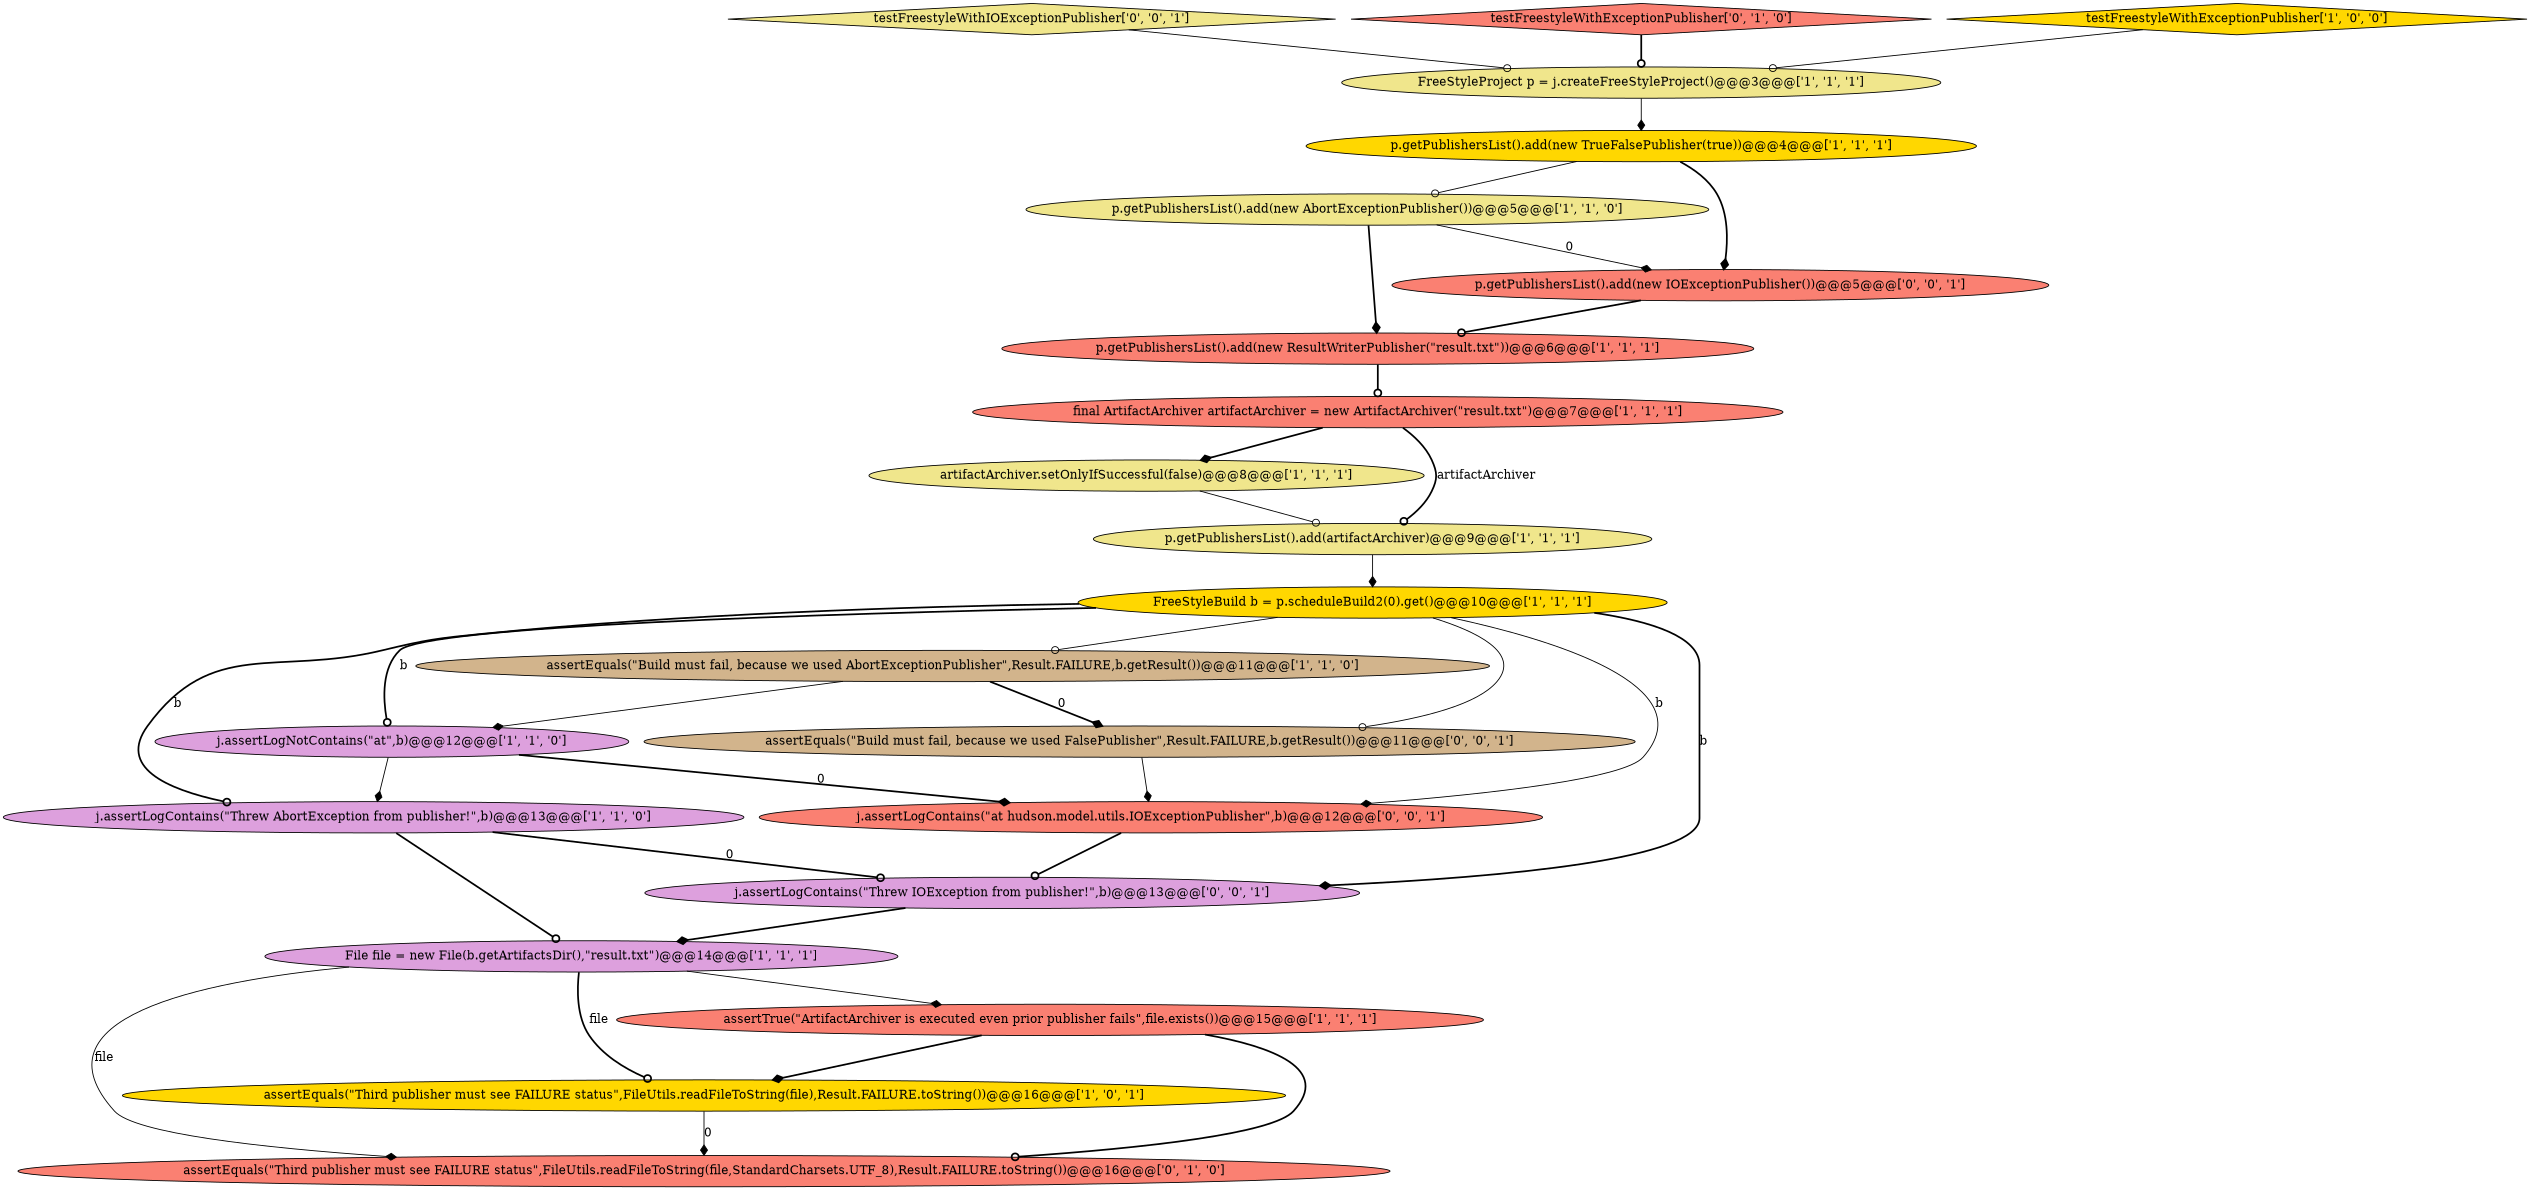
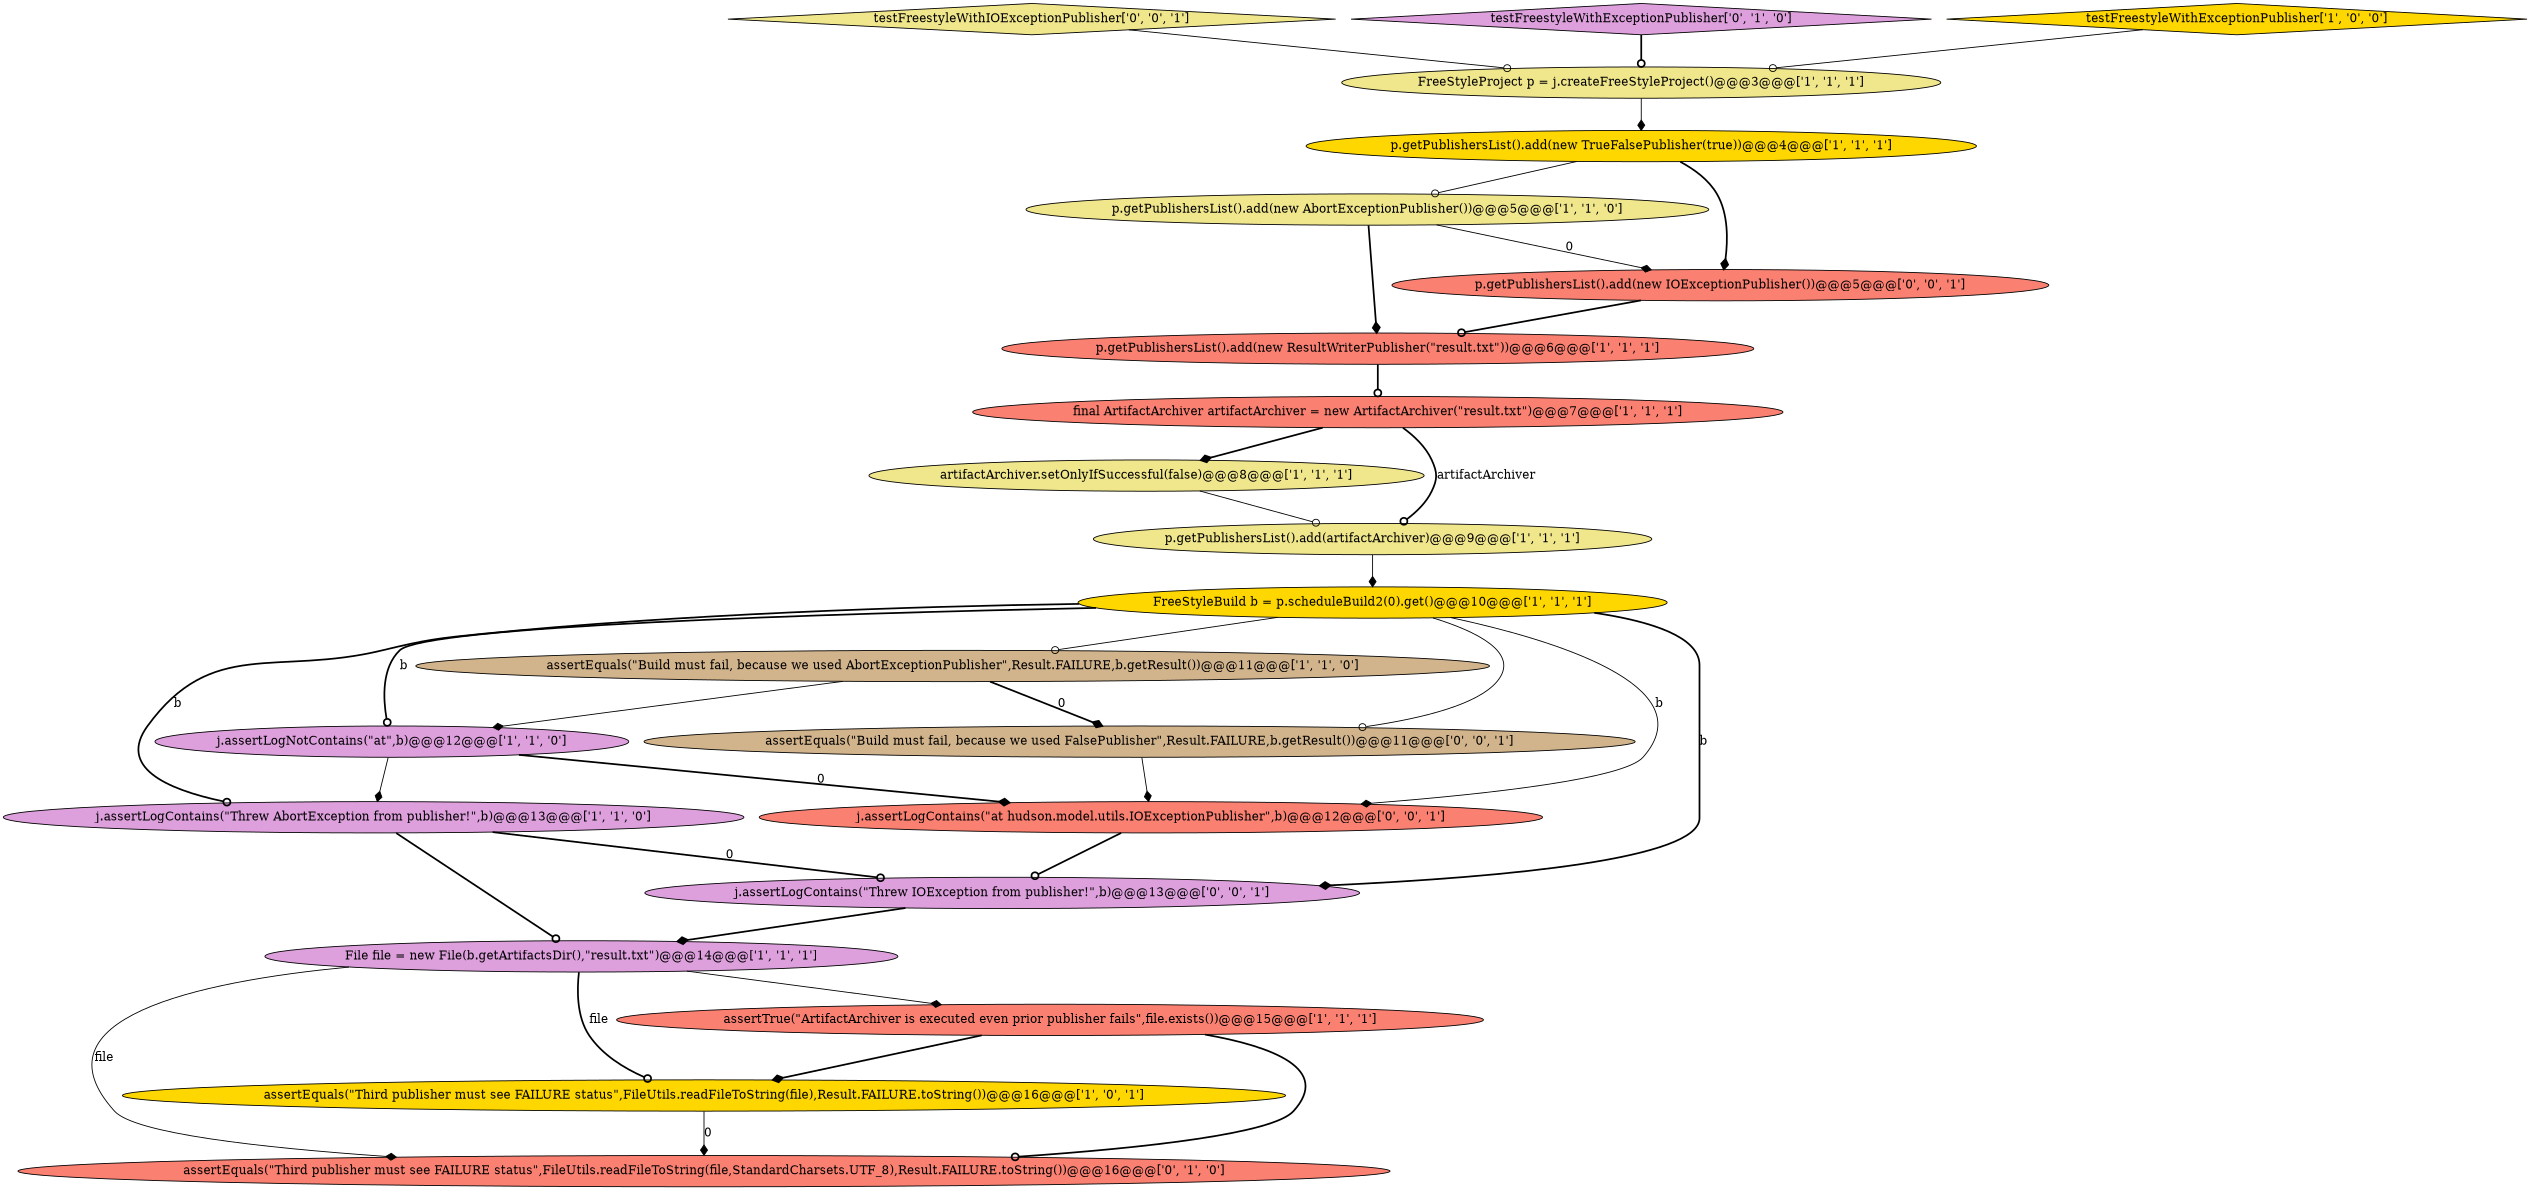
  digraph {
    node [fillcolor=salmon shape=ellipse style=filled]
    edge [style=bold arrowhead=diamond]
    n1 [fillcolor=plum label="j.assertLogContains(\"Threw AbortException from publisher!\",b)@@@13@@@['1', '1', '0']"]
    n2 [fillcolor=plum label="j.assertLogContains(\"Threw IOException from publisher!\",b)@@@13@@@['0', '0', '1']"]
    n3 [fillcolor=plum label="File file = new File(b.getArtifactsDir(),\"result.txt\")@@@14@@@['1', '1', '1']"]
    n4 [fillcolor=gold label="assertEquals(\"Third publisher must see FAILURE status\",FileUtils.readFileToString(file),Result.FAILURE.toString())@@@16@@@['1', '0', '1']"]
    n5 [label="assertEquals(\"Third publisher must see FAILURE status\",FileUtils.readFileToString(file,StandardCharsets.UTF_8),Result.FAILURE.toString())@@@16@@@['0', '1', '0']"]
    n6 [fillcolor=khaki label="artifactArchiver.setOnlyIfSuccessful(false)@@@8@@@['1', '1', '1']"]
    n7 [fillcolor=khaki label="p.getPublishersList().add(artifactArchiver)@@@9@@@['1', '1', '1']"]
    n8 [fillcolor=tan label="assertEquals(\"Build must fail, because we used FalsePublisher\",Result.FAILURE,b.getResult())@@@11@@@['0', '0', '1']"]
    n9 [label="j.assertLogContains(\"at hudson.model.utils.IOExceptionPublisher\",b)@@@12@@@['0', '0', '1']"]
    n10 [fillcolor=khaki label="FreeStyleProject p = j.createFreeStyleProject()@@@3@@@['1', '1', '1']"]
    n11 [fillcolor=gold label="p.getPublishersList().add(new TrueFalsePublisher(true))@@@4@@@['1', '1', '1']"]
    n12 [fillcolor=khaki label="p.getPublishersList().add(new AbortExceptionPublisher())@@@5@@@['1', '1', '0']"]
    n13 [label="p.getPublishersList().add(new ResultWriterPublisher(\"result.txt\"))@@@6@@@['1', '1', '1']"]
    n14 [label="p.getPublishersList().add(new IOExceptionPublisher())@@@5@@@['0', '0', '1']"]
    n15 [fillcolor=gold label="FreeStyleBuild b = p.scheduleBuild2(0).get()@@@10@@@['1', '1', '1']"]
    n16 [fillcolor=tan label="assertEquals(\"Build must fail, because we used AbortExceptionPublisher\",Result.FAILURE,b.getResult())@@@11@@@['1', '1', '0']"]
    n17 [fillcolor=plum label="j.assertLogNotContains(\"at\",b)@@@12@@@['1', '1', '0']"]
    n18 [fillcolor=khaki label="testFreestyleWithIOExceptionPublisher['0', '0', '1']" shape=diamond]
    n19 [label="assertTrue(\"ArtifactArchiver is executed even prior publisher fails\",file.exists())@@@15@@@['1', '1', '1']"]
    n20 [label="final ArtifactArchiver artifactArchiver = new ArtifactArchiver(\"result.txt\")@@@7@@@['1', '1', '1']"]
-   n21 [label="testFreestyleWithExceptionPublisher['0', '1', '0']" shape=diamond]
+   n21 [fillcolor=plum label="testFreestyleWithExceptionPublisher['0', '1', '0']" shape=diamond]
    n22 [fillcolor=gold label="testFreestyleWithExceptionPublisher['1', '0', '0']" shape=diamond]
    n1 -> n2 [label=0 arrowhead=odot]
    n1 -> n3 [arrowhead=odot]
    n2 -> n3
    n3 -> n4 [label=file arrowhead=odot]
    n3 -> n5 [label=file style=solid]
    n3 -> n19 [style=solid]
    n4 -> n5 [label=0 style=solid]
    n6 -> n7 [style=solid arrowhead=odot]
    n7 -> n15 [style=solid]
    n8 -> n9 [style=solid]
    n9 -> n2 [arrowhead=odot]
    n10 -> n11 [style=solid]
    n11 -> n12 [style=solid arrowhead=odot]
    n11 -> n14
    n12 -> n13
    n12 -> n14 [label=0 style=solid]
    n13 -> n20 [arrowhead=odot]
    n14 -> n13 [arrowhead=odot]
    n15 -> n1 [label=b arrowhead=odot]
    n15 -> n2 [label=b]
    n15 -> n8 [style=solid arrowhead=odot]
    n15 -> n9 [label=b style=solid]
    n15 -> n16 [style=solid arrowhead=odot]
    n15 -> n17 [label=b arrowhead=odot]
    n16 -> n8 [label=0]
    n16 -> n17 [style=solid]
    n17 -> n1 [style=solid]
    n17 -> n9 [label=0]
    n18 -> n10 [style=solid arrowhead=odot]
    n19 -> n4
    n19 -> n5 [arrowhead=odot]
    n20 -> n6
    n20 -> n7 [label=artifactArchiver arrowhead=odot]
    n21 -> n10 [arrowhead=odot]
    n22 -> n10 [style=solid arrowhead=odot]
  }
